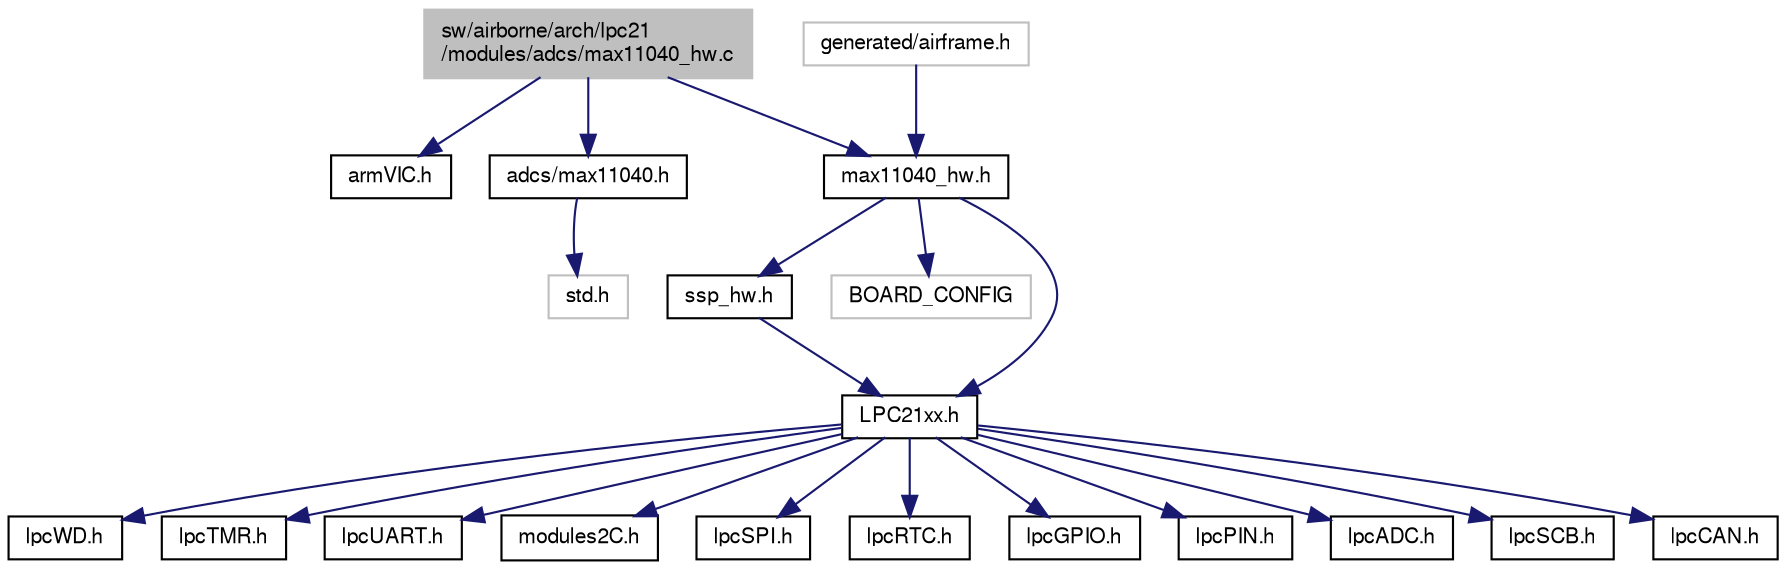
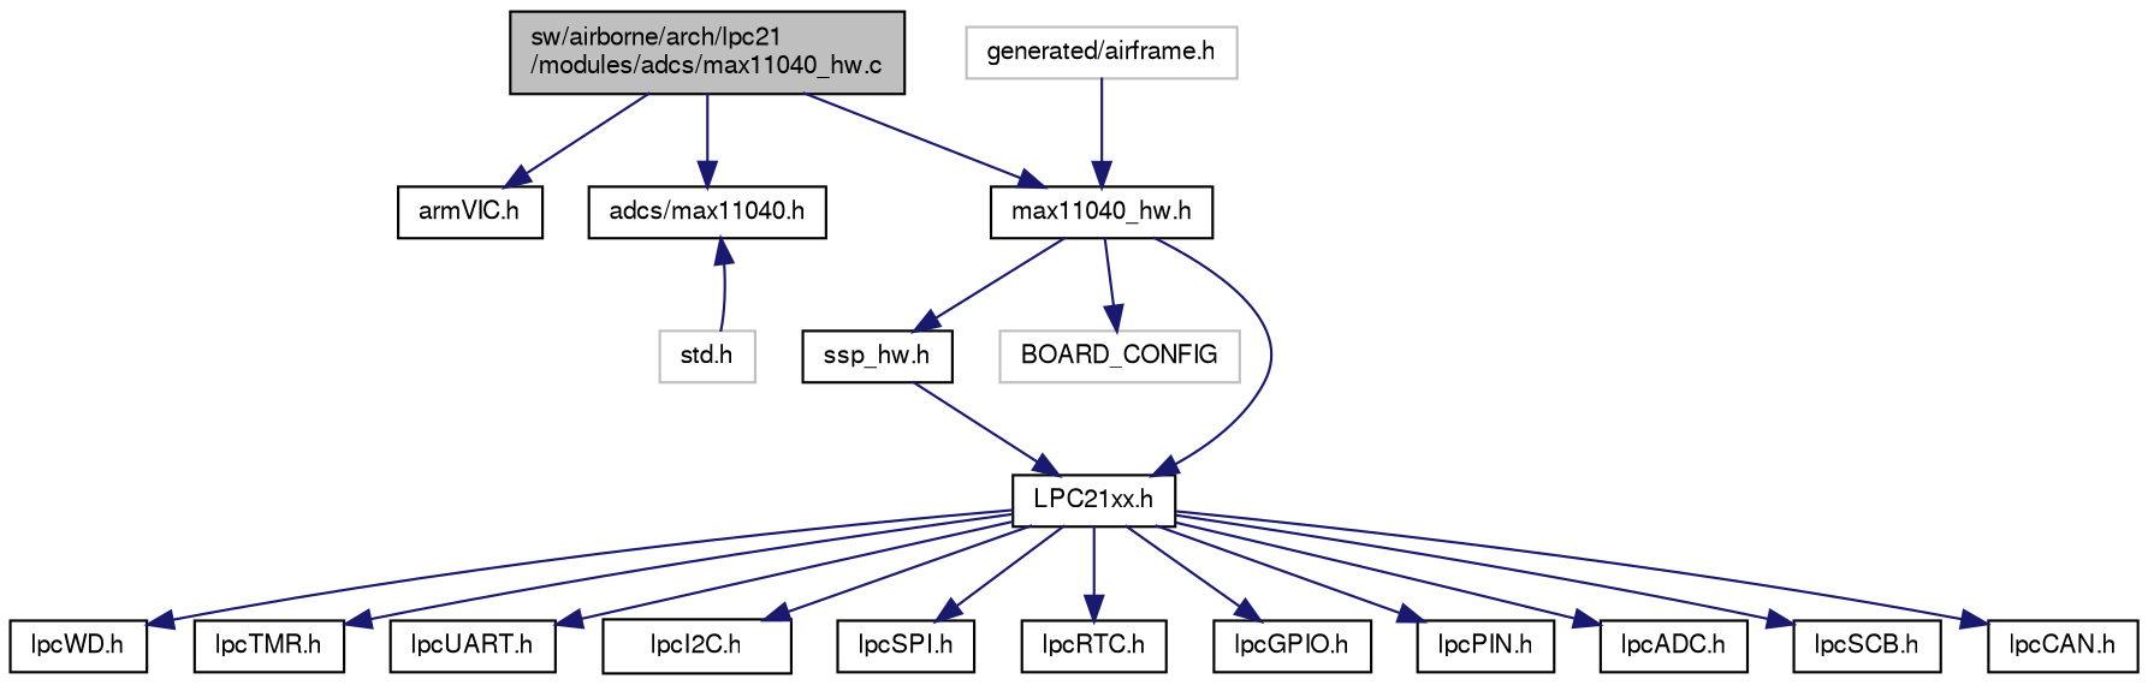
  digraph {
    node [color=black fillcolor=white fontname=FreeSans fontsize=10 shape=record style=filled]
    edge [color=midnightblue fontname=FreeSans fontsize=10 labelfontname=FreeSans labelfontsize=10 style=solid]
-   n1 [color=grey75 fillcolor=grey75 fontcolor=black height=0.2 label="sw/airborne/arch/lpc21\l/modules/adcs/max11040_hw.c" width=0.4]
+   n1 [fillcolor=grey75 fontcolor=black height=0.2 label="sw/airborne/arch/lpc21\l/modules/adcs/max11040_hw.c" width=0.4]
    n2 [height=0.2 label="armVIC.h" width=0.4]
    n3 [height=0.2 label="max11040_hw.h" width=0.4]
    n4 [height=0.2 label="adcs/max11040.h" width=0.4]
    n5 [height=0.2 label="LPC21xx.h" width=0.4]
    n6 [height=0.2 label="ssp_hw.h" width=0.4]
    n7 [color=grey75 height=0.2 label=BOARD_CONFIG width=0.4]
    n8 [color=grey75 height=0.2 label="std.h" width=0.4]
    n9 [height=0.2 label="lpcWD.h" width=0.4]
    n10 [height=0.2 label="lpcTMR.h" width=0.4]
    n11 [height=0.2 label="lpcUART.h" width=0.4]
-   n12 [height=0.2 label="modules2C.h" width=0.4]
+   n12 [height=0.2 label="lpcI2C.h" width=0.4]
    n13 [height=0.2 label="lpcSPI.h" width=0.4]
    n14 [height=0.2 label="lpcRTC.h" width=0.4]
    n15 [height=0.2 label="lpcGPIO.h" width=0.4]
    n16 [height=0.2 label="lpcPIN.h" width=0.4]
    n17 [height=0.2 label="lpcADC.h" width=0.4]
    n18 [height=0.2 label="lpcSCB.h" width=0.4]
    n19 [height=0.2 label="lpcCAN.h" width=0.4]
    n20 [color=grey75 height=0.2 label="generated/airframe.h" width=0.4]
    n1 -> n2
    n1 -> n3
    n1 -> n4
    n3 -> n5
    n3 -> n6
    n3 -> n7
-   n4 -> n8
+   n8 -> n4
    n5 -> n9
    n5 -> n10
    n5 -> n11
    n5 -> n12
    n5 -> n13
    n5 -> n14
    n5 -> n15
    n5 -> n16
    n5 -> n17
    n5 -> n18
    n5 -> n19
    n6 -> n5
    n20 -> n3
  }
